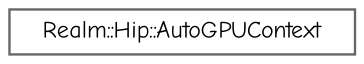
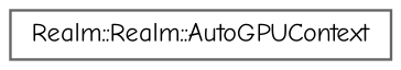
  digraph {
    rankdir=TB
    fontname="Comic Neue"
-   n1 [color=grey40 fillcolor=white fontname="Comic Neue" fontsize=10 height=0.2 label="Realm::Hip::AutoGPUContext" shape=box style=filled width=0.4]
+   n1 [color=grey40 fillcolor=white fontname="Comic Neue" fontsize=10 height=0.2 label="Realm::Realm::AutoGPUContext" shape=box style=filled width=0.4]
  }
